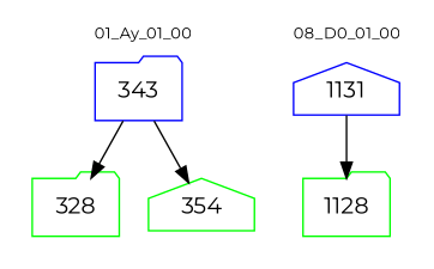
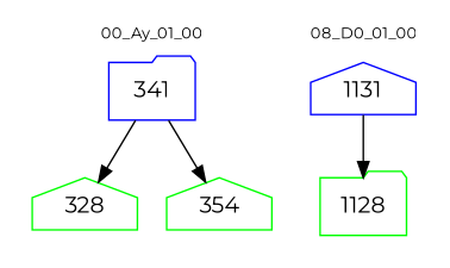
  digraph {
    fontname=Montserrat
    node [color=green fontname=Montserrat shape=folder]
    edge [color=black fontname=Montserrat]
-   n1 [color=blue label=343]
-   n2 [label=328]
+   n1 [color=blue label=341]
+   n2 [label=328 shape=house]
    n3 [label=354 shape=house]
    n4 [color=blue label=1131 shape=house]
    n5 [label=1128]
    subgraph cluster_1 {
      color=white
      fontsize=10
-     label="01_Ay_01_00"
+     label="00_Ay_01_00"
      n1
      n2
      n3
    }
    subgraph cluster_2 {
      color=white
      fontsize=10
      label="08_D0_01_00"
      n4
      n5
    }
    n1 -> n2
    n1 -> n3
    n4 -> n5
  }
